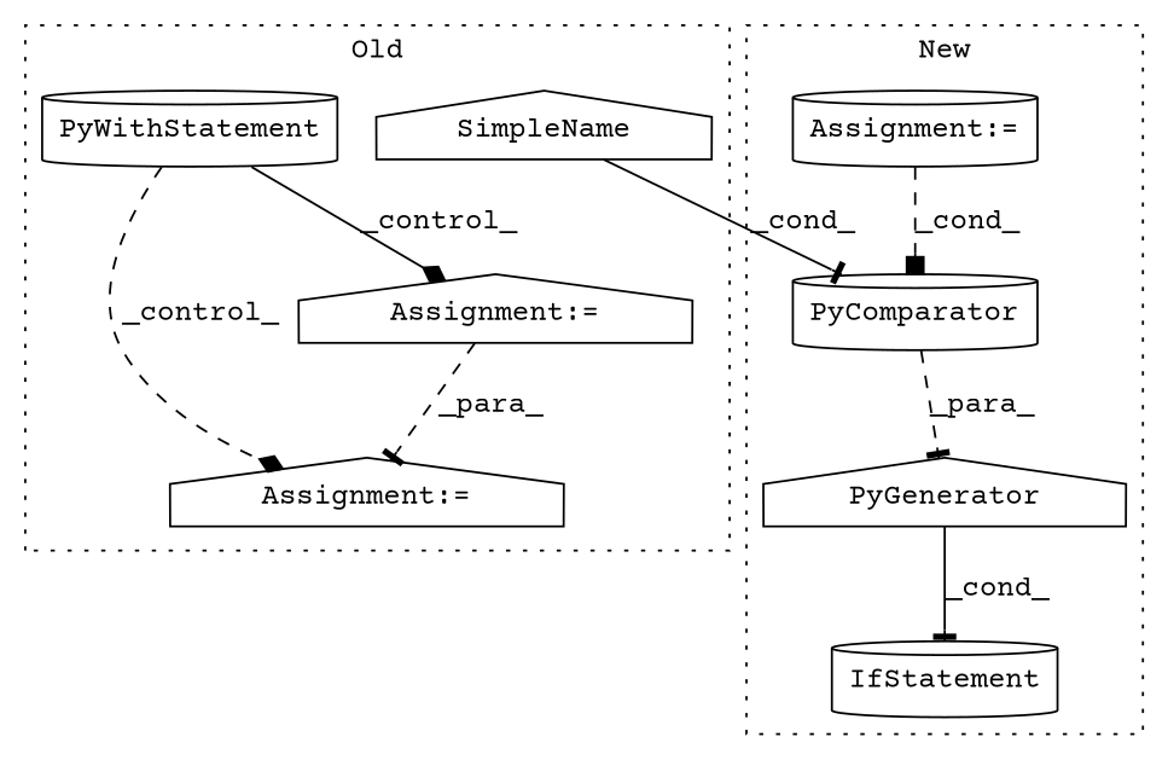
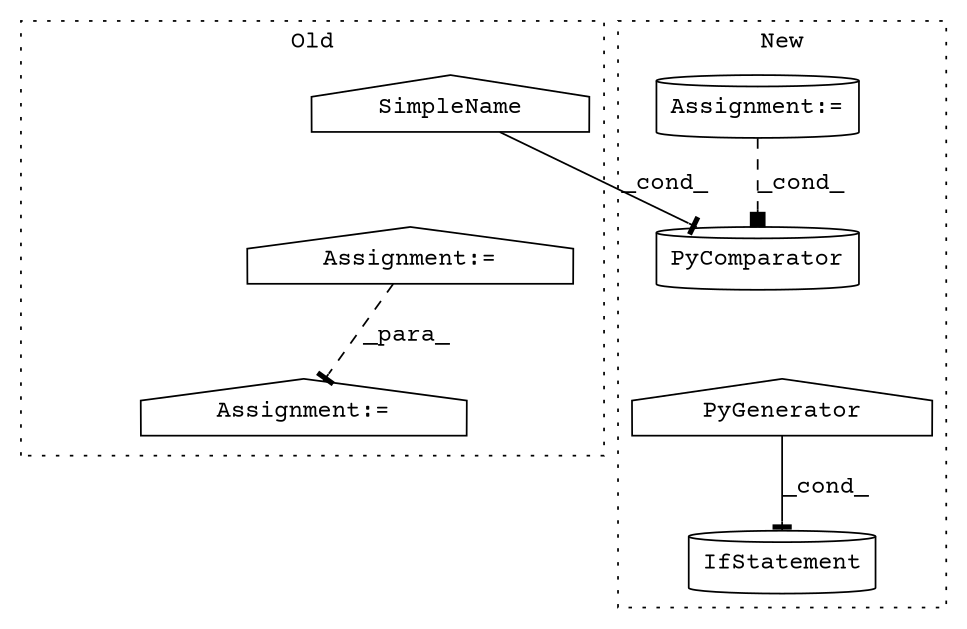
  digraph {
    fontname="Courier Prime"
    node [a=7 fontname="Courier Prime" l=24 s=2110 shape=cylinder]
    edge [arrowhead=tee fontname="Courier Prime" style=dashed]
-   n1 [a=104 l="10,2" label=PyWithStatement s="1803,1881"]
    n2 [l=1 label="Assignment:=" s=1930 shape=house]
    n3 [a=42 label=SimpleName shape=house l="" s=""]
    n4 [l=6 label="Assignment:=" s=1898 shape=house]
    n5 [a=107 l=108 label=PyGenerator s=2032 shape=house]
    n6 [label="Assignment:="]
    n7 [a=113 label=PyComparator]
    n8 [a=25 l="4,2" label=IfStatement s="2015,2137"]
    subgraph cluster_1 {
      label=Old
      style=dotted
-     n1
      n2
      n3
      n4
    }
    subgraph cluster_2 {
      label=New
      style=dotted
      n5
      n6
      n7
      n8
    }
-   n1 -> n2 [arrowhead=diamond label=_control_]
-   n1 -> n4 [arrowhead=diamond label=_control_ style=solid]
    n3 -> n7 [label=_cond_ style=solid]
    n4 -> n2 [label=_para_]
    n5 -> n8 [label=_cond_ style=solid]
    n6 -> n7 [arrowhead=box label=_cond_]
-   n7 -> n5 [label=_para_]
  }
